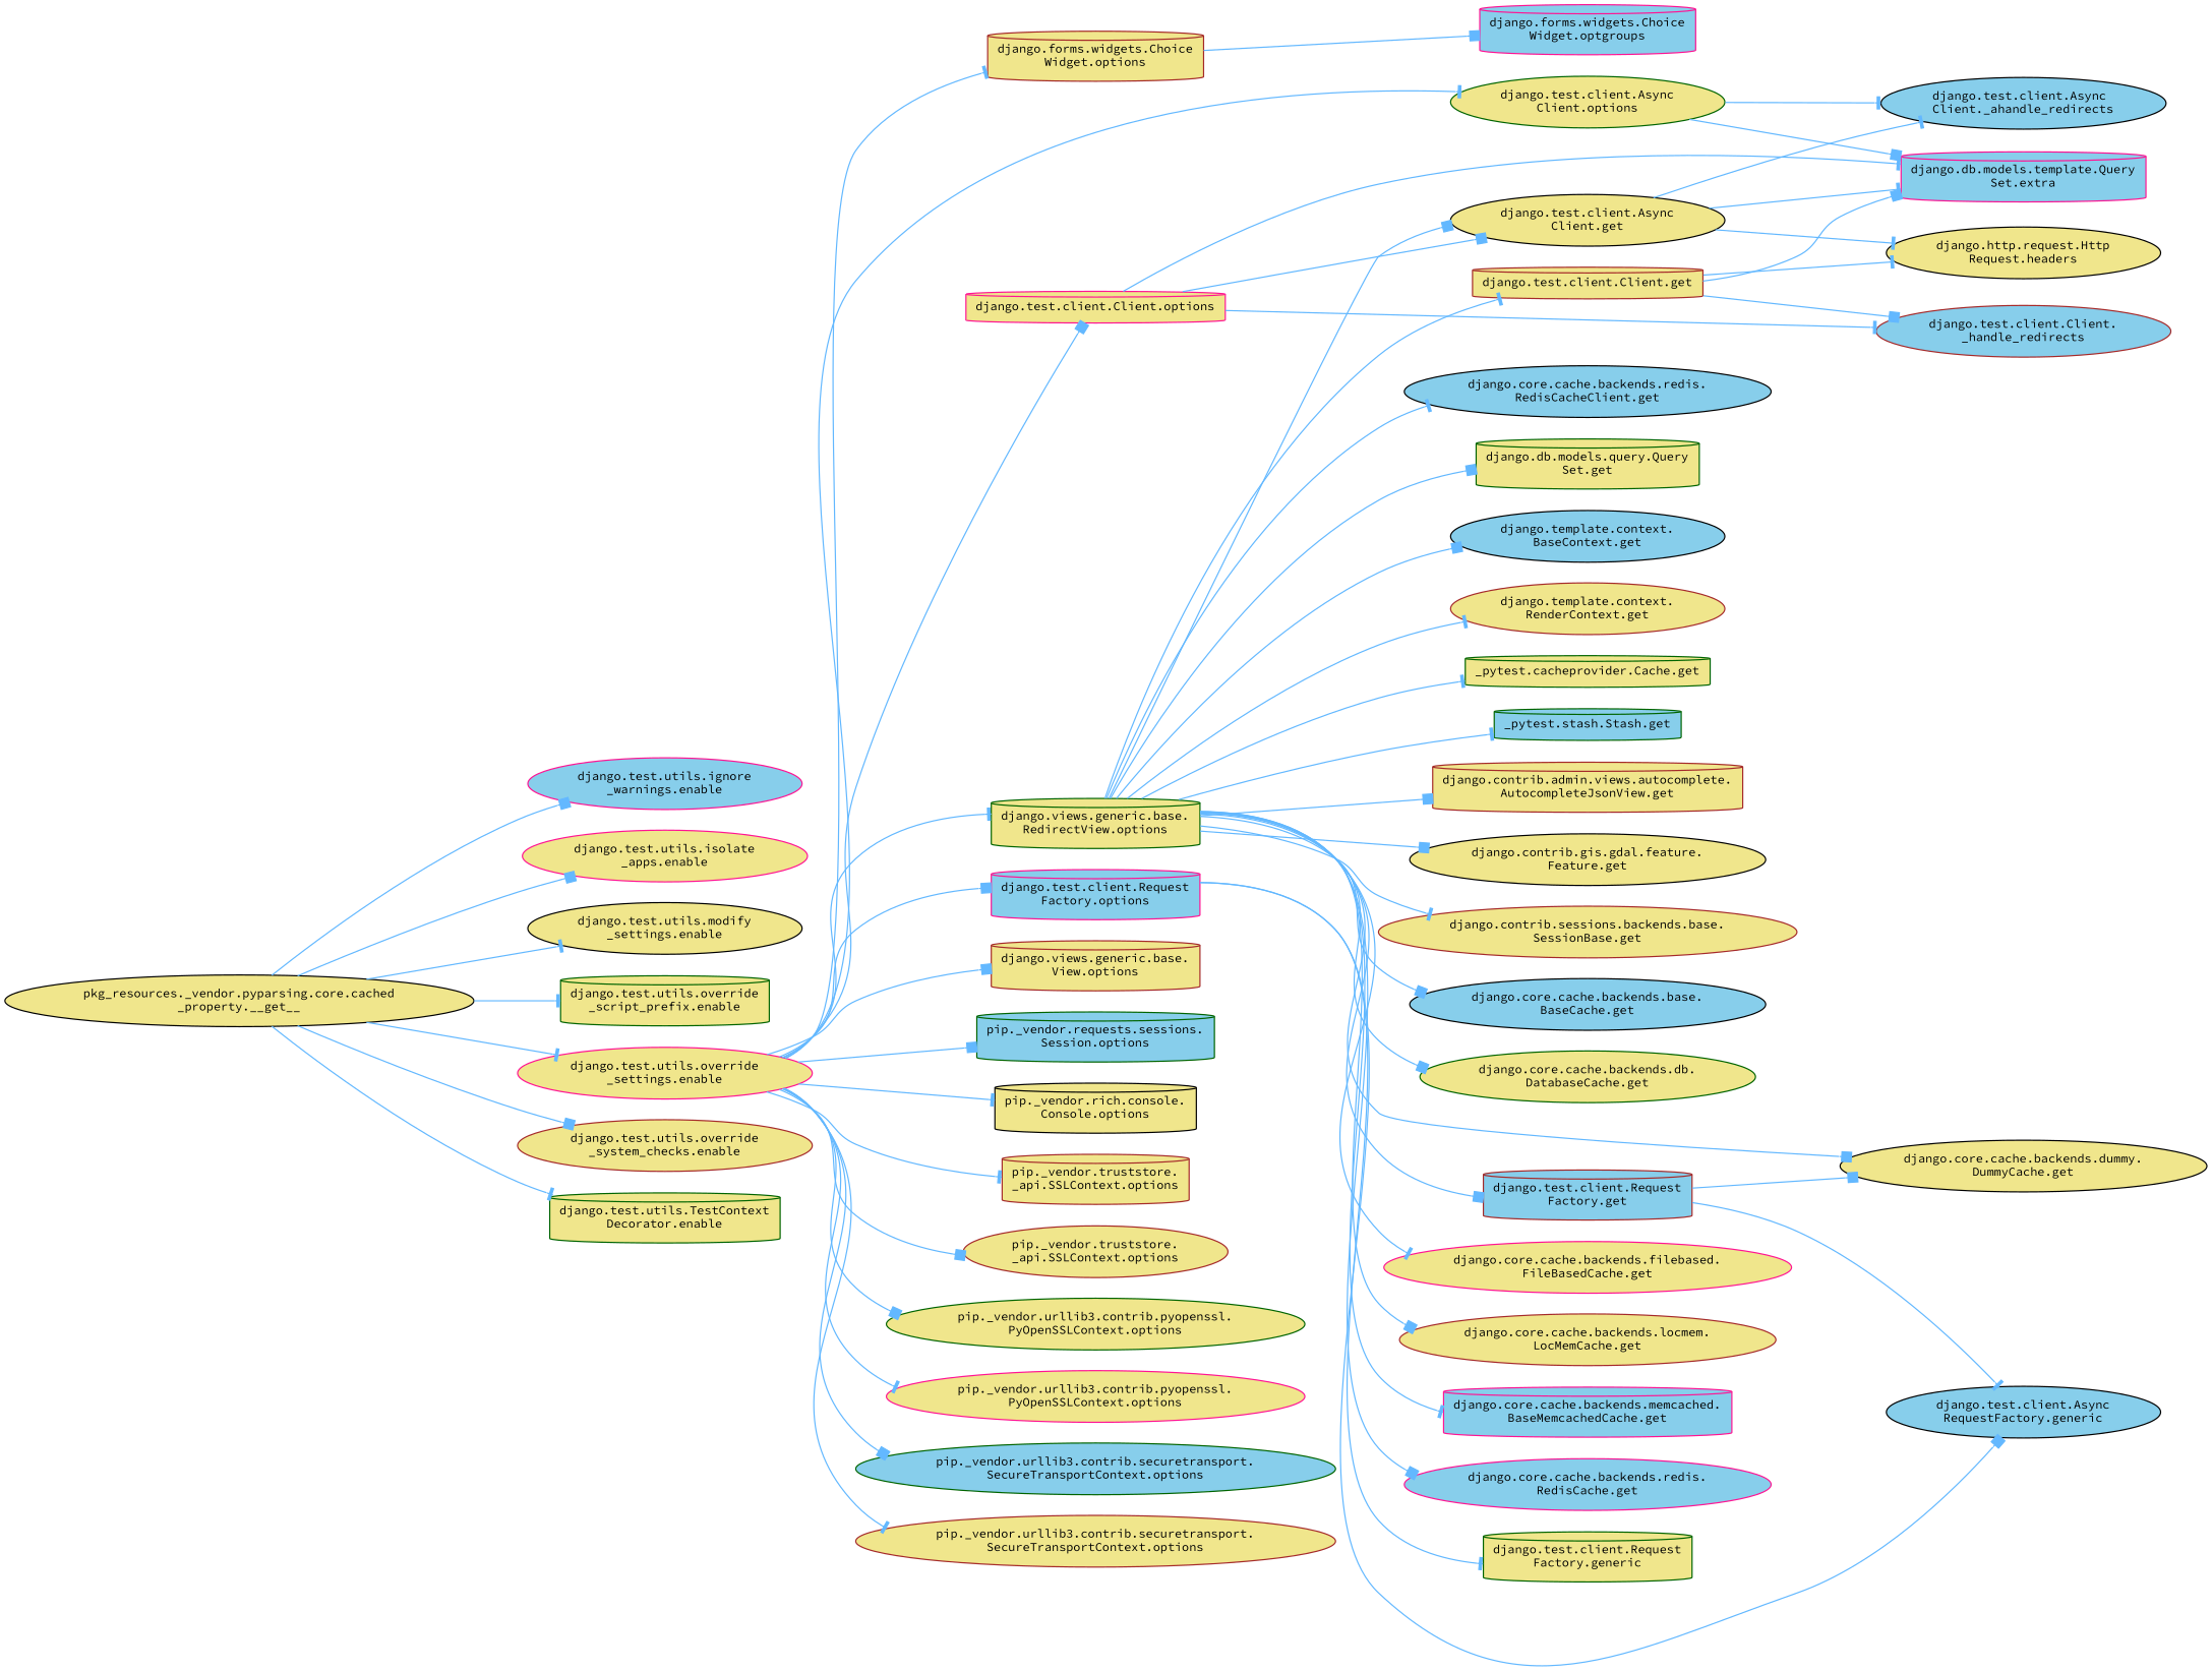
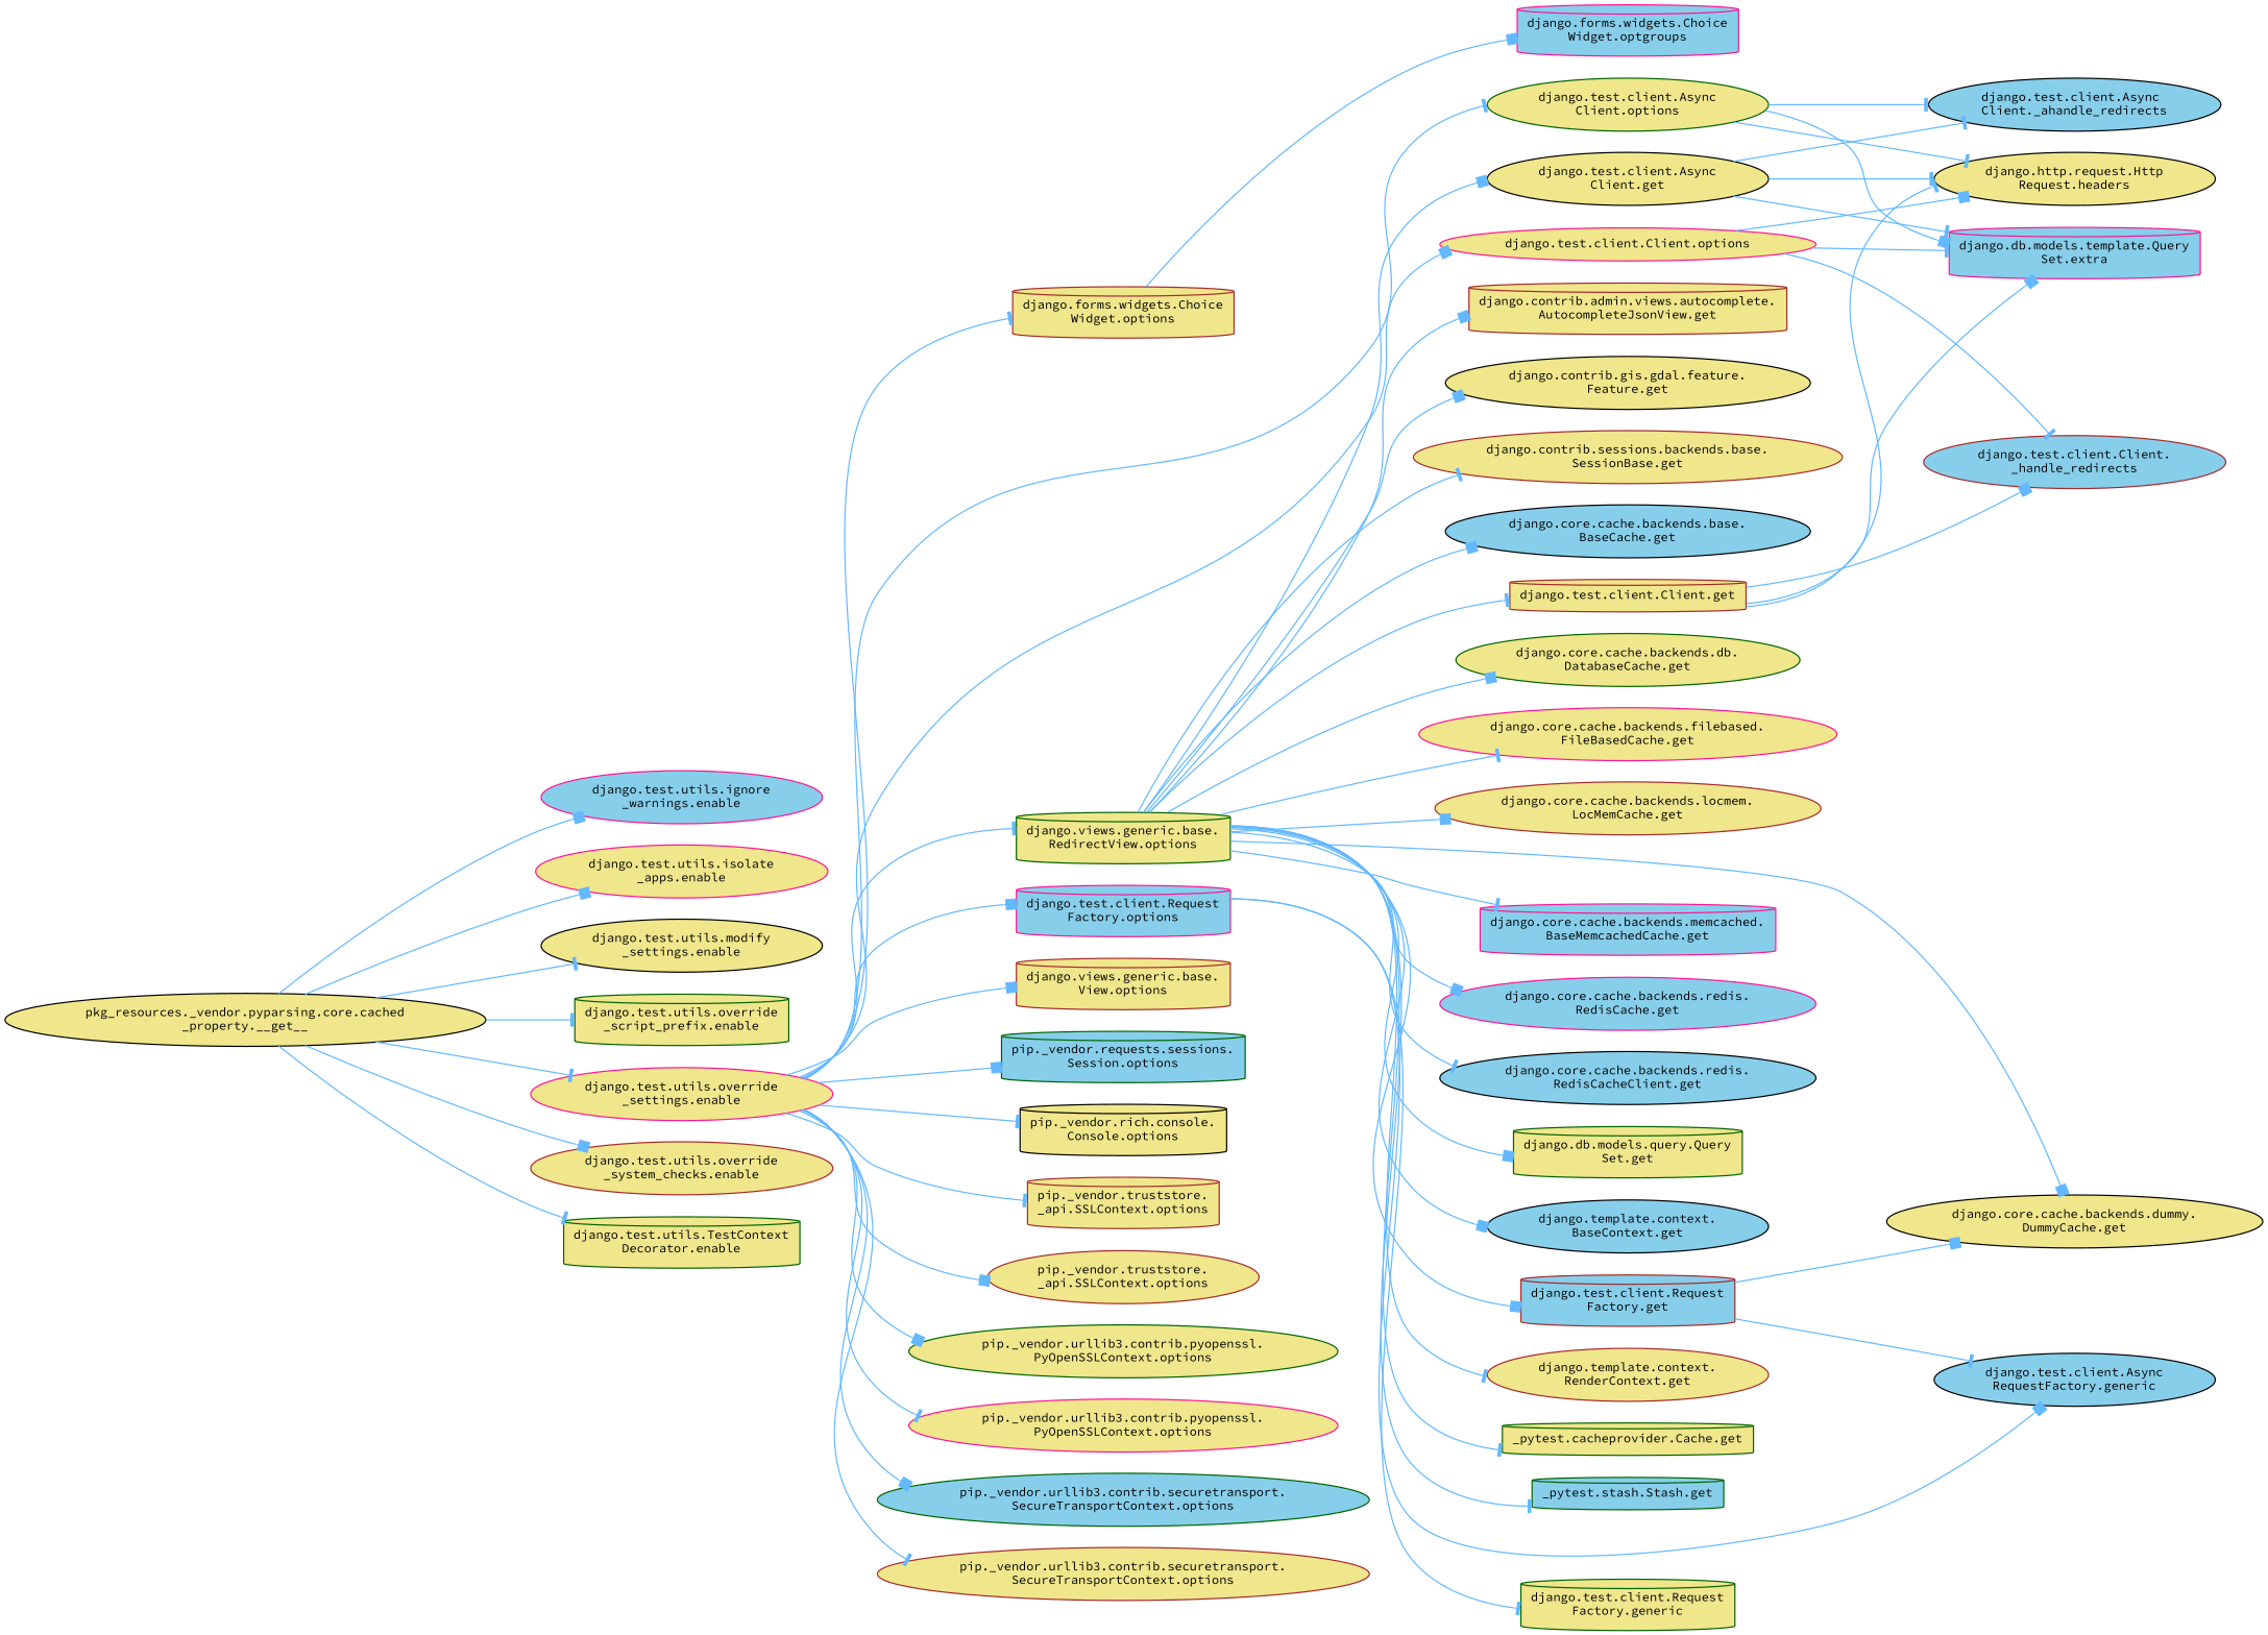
  digraph {
    fontname="Source Code Pro"
    rankdir=LR
    node [color=brown fillcolor=khaki fontname="Source Code Pro" fontsize=10 shape=ellipse style=filled]
    edge [arrowhead=tee color=steelblue1 fontname="Source Code Pro" fontsize=10 labelfontname=Helvetica labelfontsize=10 style=solid]
    n1 [color=black fontcolor=black height=0.2 label="pkg_resources._vendor.pyparsing.core.cached\l_property.__get__" width=0.4]
    n2 [color=deeppink fillcolor=skyblue height=0.2 label="django.test.utils.ignore\l_warnings.enable" width=0.4]
    n3 [color=deeppink height=0.2 label="django.test.utils.isolate\l_apps.enable" width=0.4]
    n4 [color=black height=0.2 label="django.test.utils.modify\l_settings.enable" width=0.4]
    n5 [color=darkgreen height=0.2 label="django.test.utils.override\l_script_prefix.enable" shape=cylinder width=0.4]
    n6 [color=deeppink height=0.2 label="django.test.utils.override\l_settings.enable" width=0.4]
    n7 [height=0.2 label="django.test.utils.override\l_system_checks.enable" width=0.4]
    n8 [color=darkgreen height=0.2 label="django.test.utils.TestContext\lDecorator.enable" shape=cylinder width=0.4]
    n9 [height=0.2 label="django.forms.widgets.Choice\lWidget.options" shape=cylinder width=0.4]
    n10 [color=darkgreen height=0.2 label="django.test.client.Async\lClient.options" width=0.4]
-   n11 [color=deeppink height=0.2 label="django.test.client.Client.options" shape=cylinder width=0.4]
+   n11 [color=deeppink height=0.2 label="django.test.client.Client.options" width=0.4]
    n12 [color=deeppink fillcolor=skyblue height=0.2 label="django.test.client.Request\lFactory.options" shape=cylinder width=0.4]
    n13 [color=darkgreen height=0.2 label="django.views.generic.base.\lRedirectView.options" shape=cylinder width=0.4]
    n14 [height=0.2 label="django.views.generic.base.\lView.options" shape=cylinder width=0.4]
    n15 [color=darkgreen fillcolor=skyblue height=0.2 label="pip._vendor.requests.sessions.\lSession.options" shape=cylinder width=0.4]
    n16 [color=black height=0.2 label="pip._vendor.rich.console.\lConsole.options" shape=cylinder width=0.4]
    n17 [height=0.2 label="pip._vendor.truststore.\l_api.SSLContext.options" shape=cylinder width=0.4]
    n18 [height=0.2 label="pip._vendor.truststore.\l_api.SSLContext.options" width=0.4]
    n19 [color=darkgreen height=0.2 label="pip._vendor.urllib3.contrib.pyopenssl.\lPyOpenSSLContext.options" width=0.4]
    n20 [color=deeppink height=0.2 label="pip._vendor.urllib3.contrib.pyopenssl.\lPyOpenSSLContext.options" width=0.4]
    n21 [color=darkgreen fillcolor=skyblue height=0.2 label="pip._vendor.urllib3.contrib.securetransport.\lSecureTransportContext.options" width=0.4]
    n22 [height=0.2 label="pip._vendor.urllib3.contrib.securetransport.\lSecureTransportContext.options" width=0.4]
    n23 [color=deeppink fillcolor=skyblue height=0.2 label="django.forms.widgets.Choice\lWidget.optgroups" shape=cylinder width=0.4]
    n24 [color=black fillcolor=skyblue height=0.2 label="django.test.client.Async\lClient._ahandle_redirects" width=0.4]
    n25 [color=deeppink fillcolor=skyblue height=0.2 label="django.db.models.template.Query\lSet.extra" shape=cylinder width=0.4]
    n26 [color=black height=0.2 label="django.http.request.Http\lRequest.headers" width=0.4]
    n27 [fillcolor=skyblue height=0.2 label="django.test.client.Client.\l_handle_redirects" width=0.4]
    n28 [color=black fillcolor=skyblue height=0.2 label="django.test.client.Async\lRequestFactory.generic" width=0.4]
    n29 [color=darkgreen height=0.2 label="django.test.client.Request\lFactory.generic" shape=cylinder width=0.4]
    n30 [color=darkgreen height=0.2 label="_pytest.cacheprovider.Cache.get" shape=cylinder width=0.4]
    n31 [color=darkgreen fillcolor=skyblue height=0.2 label="_pytest.stash.Stash.get" shape=cylinder width=0.4]
    n32 [height=0.2 label="django.contrib.admin.views.autocomplete.\lAutocompleteJsonView.get" shape=cylinder width=0.4]
    n33 [color=black height=0.2 label="django.contrib.gis.gdal.feature.\lFeature.get" width=0.4]
    n34 [height=0.2 label="django.contrib.sessions.backends.base.\lSessionBase.get" width=0.4]
    n35 [color=black fillcolor=skyblue height=0.2 label="django.core.cache.backends.base.\lBaseCache.get" width=0.4]
    n36 [color=darkgreen height=0.2 label="django.core.cache.backends.db.\lDatabaseCache.get" width=0.4]
    n37 [color=black height=0.2 label="django.core.cache.backends.dummy.\lDummyCache.get" width=0.4]
    n38 [color=deeppink height=0.2 label="django.core.cache.backends.filebased.\lFileBasedCache.get" width=0.4]
    n39 [height=0.2 label="django.core.cache.backends.locmem.\lLocMemCache.get" width=0.4]
    n40 [color=deeppink fillcolor=skyblue height=0.2 label="django.core.cache.backends.memcached.\lBaseMemcachedCache.get" shape=cylinder width=0.4]
    n41 [color=deeppink fillcolor=skyblue height=0.2 label="django.core.cache.backends.redis.\lRedisCache.get" width=0.4]
    n42 [color=black fillcolor=skyblue height=0.2 label="django.core.cache.backends.redis.\lRedisCacheClient.get" width=0.4]
    n43 [color=darkgreen height=0.2 label="django.db.models.query.Query\lSet.get" shape=cylinder width=0.4]
    n44 [color=black fillcolor=skyblue height=0.2 label="django.template.context.\lBaseContext.get" width=0.4]
    n45 [height=0.2 label="django.template.context.\lRenderContext.get" width=0.4]
    n46 [color=black height=0.2 label="django.test.client.Async\lClient.get" width=0.4]
    n47 [height=0.2 label="django.test.client.Client.get" shape=cylinder width=0.4]
    n48 [fillcolor=skyblue height=0.2 label="django.test.client.Request\lFactory.get" shape=cylinder width=0.4]
    n1 -> n2 [arrowhead=box]
    n1 -> n3 [arrowhead=box]
    n1 -> n4
    n1 -> n5
    n1 -> n6
    n1 -> n7 [arrowhead=box]
    n1 -> n8
    n6 -> n9
    n6 -> n10
    n6 -> n11 [arrowhead=box]
    n6 -> n12 [arrowhead=box]
    n6 -> n13
    n6 -> n14 [arrowhead=box]
    n6 -> n15 [arrowhead=box]
    n6 -> n16
    n6 -> n17
    n6 -> n18 [arrowhead=box]
    n6 -> n19 [arrowhead=box]
    n6 -> n20
    n6 -> n21 [arrowhead=box]
    n6 -> n22
    n9 -> n23 [arrowhead=box]
    n10 -> n24
    n10 -> n25 [arrowhead=box]
+   n10 -> n26
    n11 -> n25
-   n11 -> n46 [arrowhead=box]
+   n11 -> n26 [arrowhead=box]
    n11 -> n27
    n12 -> n28 [arrowhead=box]
    n12 -> n29
    n13 -> n30
    n13 -> n31
    n13 -> n32 [arrowhead=box]
    n13 -> n33 [arrowhead=box]
    n13 -> n34
    n13 -> n35 [arrowhead=box]
    n13 -> n36 [arrowhead=box]
    n13 -> n37 [arrowhead=box]
    n13 -> n38
    n13 -> n39 [arrowhead=box]
    n13 -> n40
    n13 -> n41 [arrowhead=box]
    n13 -> n42
    n13 -> n43 [arrowhead=box]
    n13 -> n44 [arrowhead=box]
    n13 -> n45
    n13 -> n46 [arrowhead=box]
    n13 -> n47
    n13 -> n48 [arrowhead=box]
    n46 -> n24
    n46 -> n25
    n46 -> n26
    n47 -> n25 [arrowhead=box]
    n47 -> n26
    n47 -> n27 [arrowhead=box]
    n48 -> n28
    n48 -> n37 [arrowhead=box]
  }
